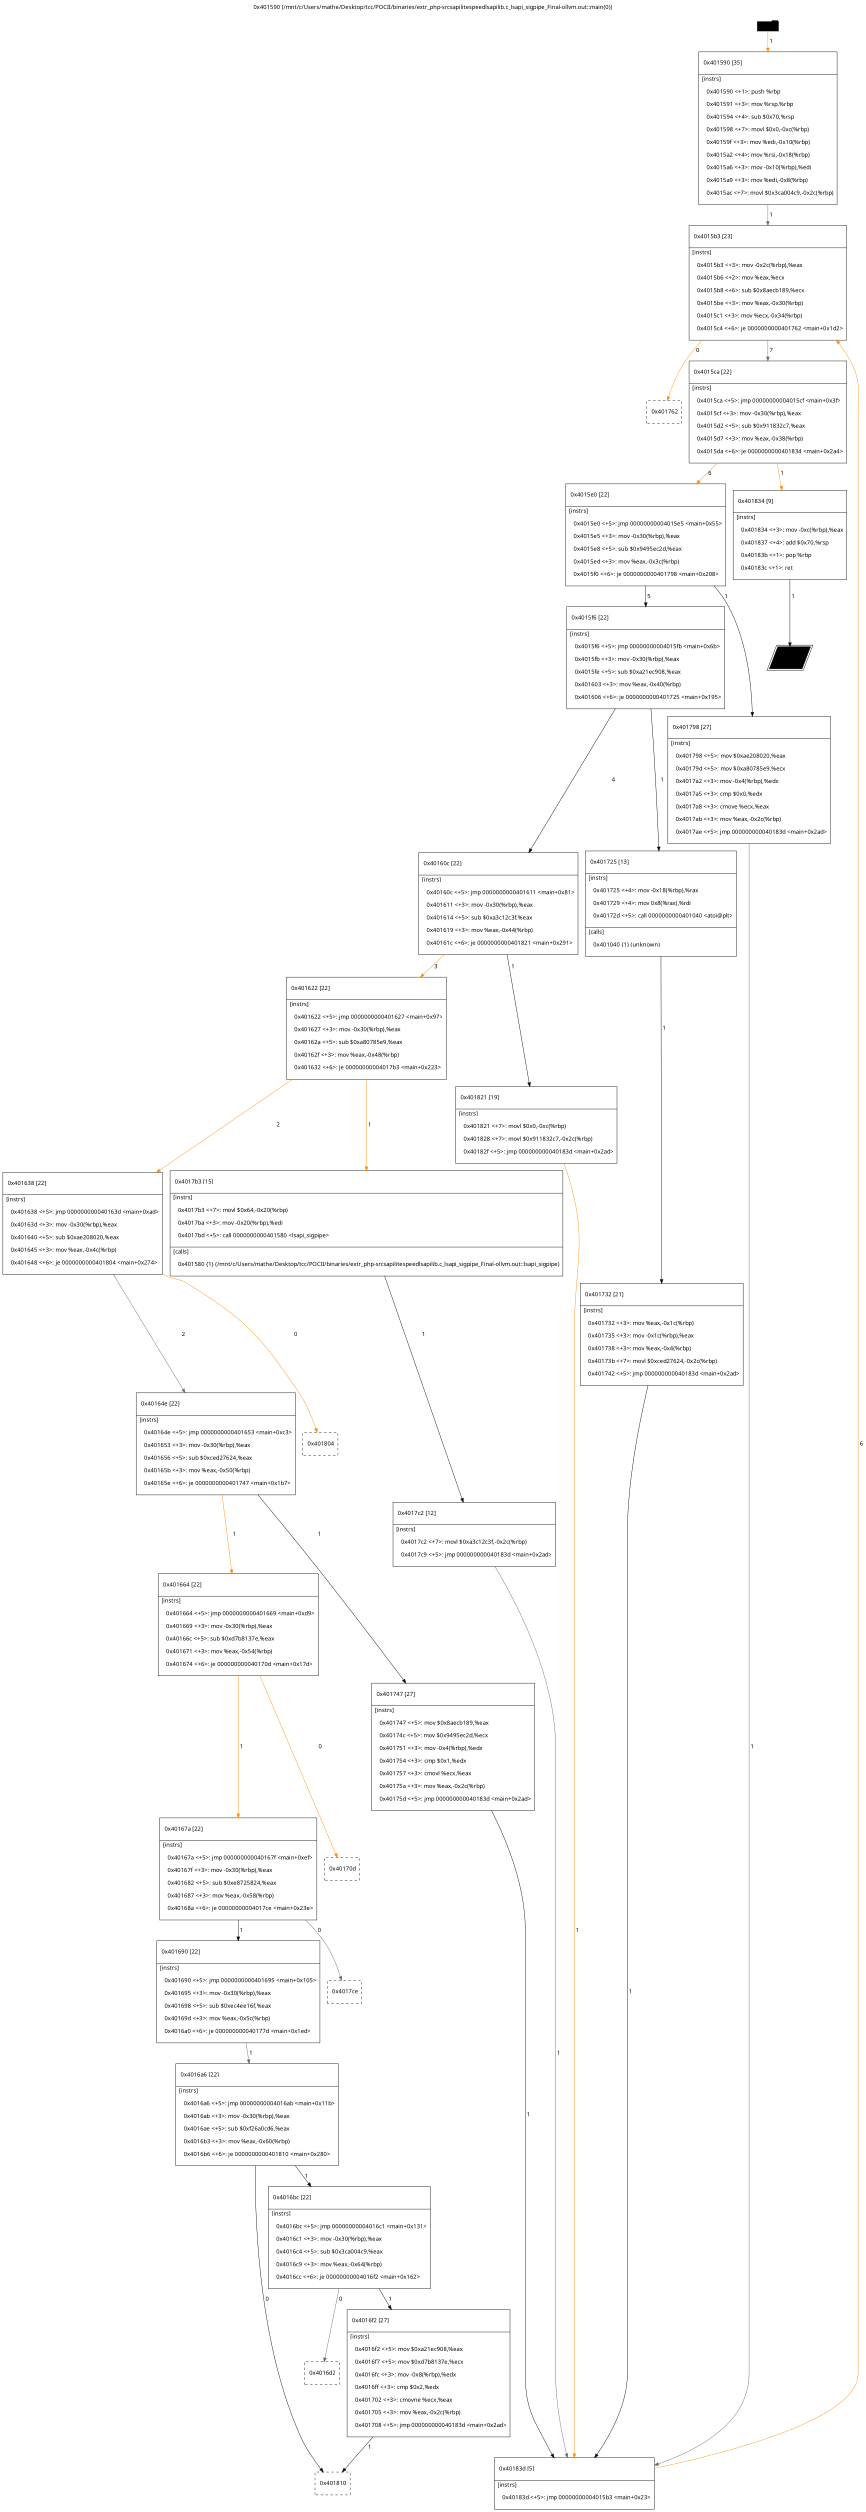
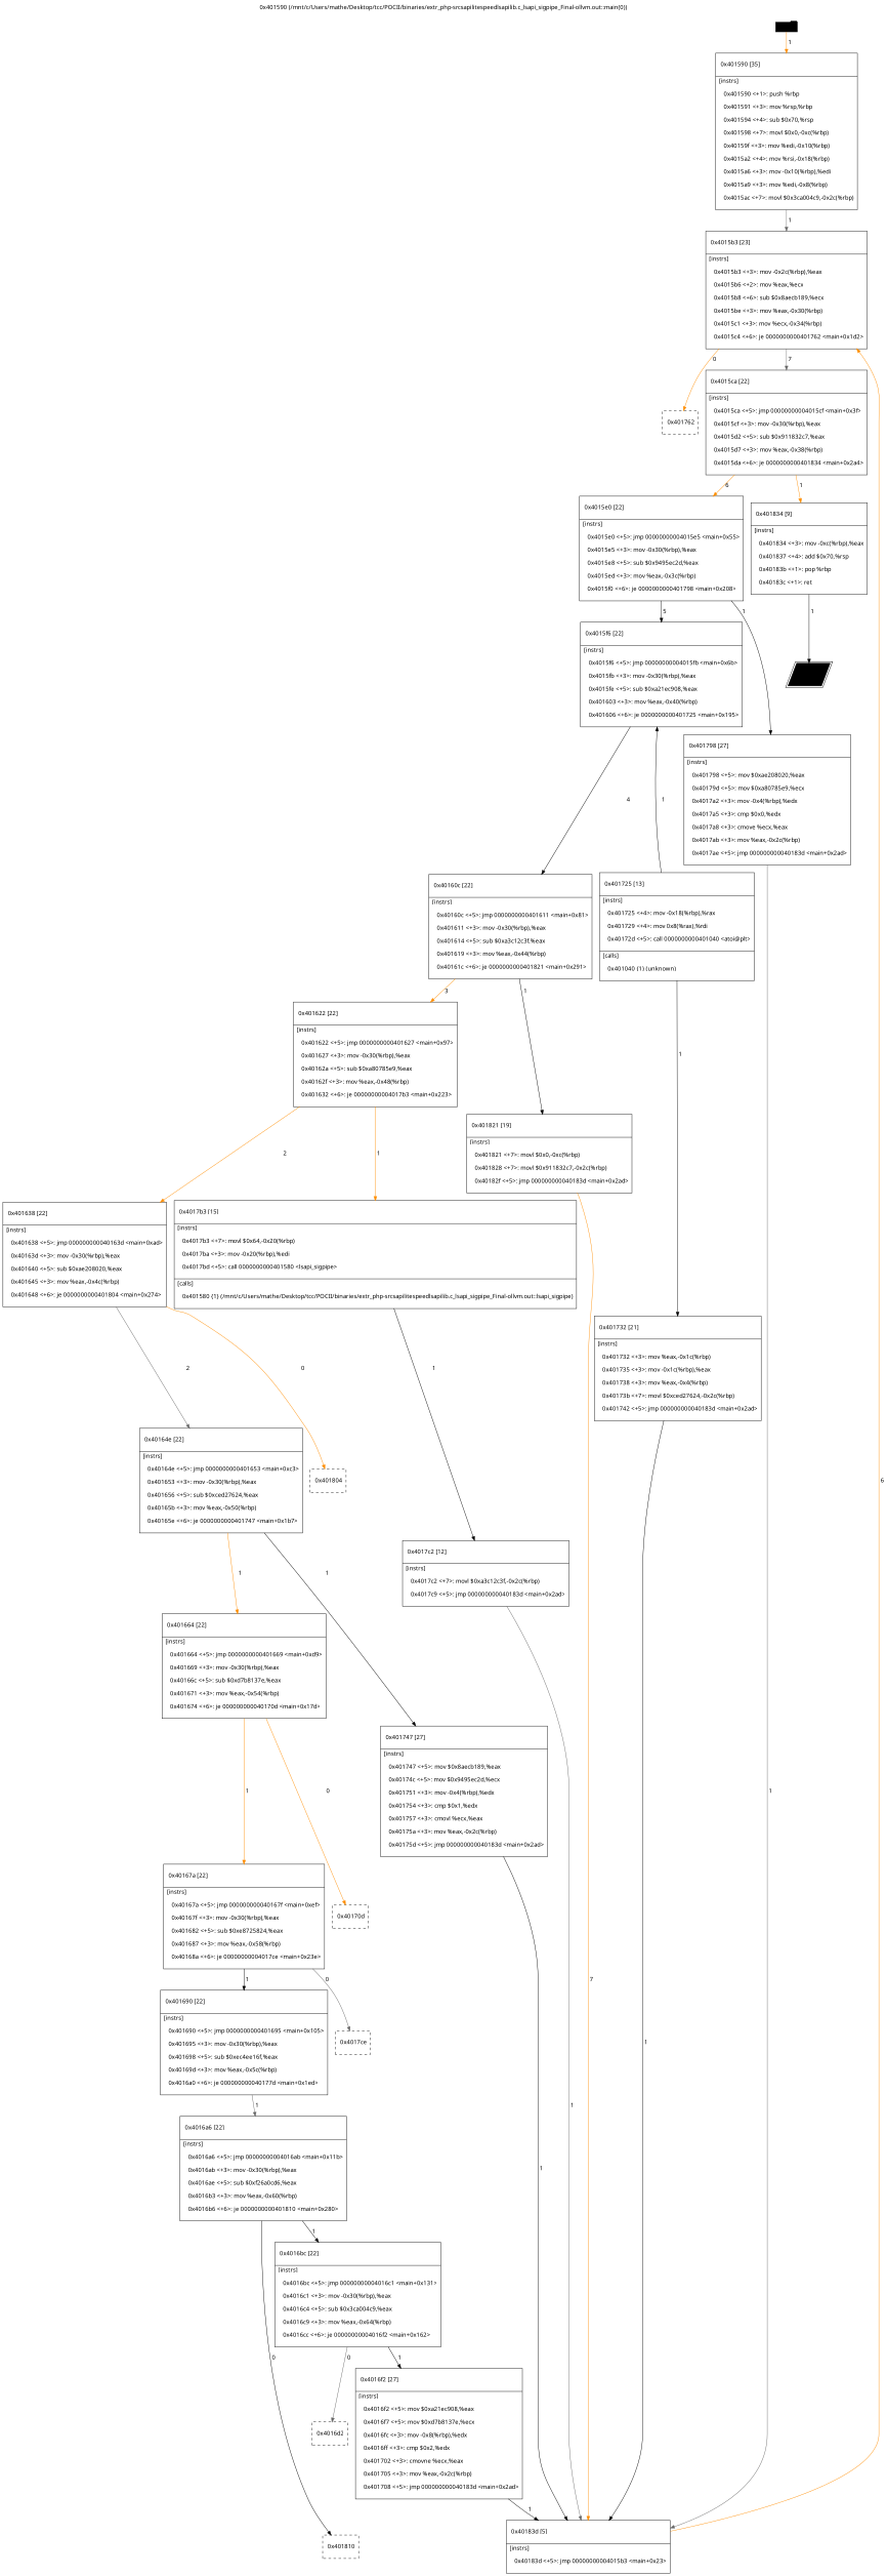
  digraph {
    fontname="Noto Sans"
    label="0x401590 (/mnt/c/Users/mathe/Desktop/tcc/POCII/binaries/extr_php-srcsapilitespeedlsapilib.c_lsapi_sigpipe_Final-ollvm.out::main(0))"
    labelloc=t
    node [fontname="Noto Sans" shape=record]
    edge [color=black fontname="Noto Sans"]
    Entry [fillcolor=black height=0.3 shape=folder style=filled width=0.3]
    n2 [label="{\n     0x401590 [35]\l\n     | [instrs]\l\n     &nbsp;&nbsp;0x401590 \<+1\>: push %rbp\l\n     &nbsp;&nbsp;0x401591 \<+3\>: mov %rsp,%rbp\l\n     &nbsp;&nbsp;0x401594 \<+4\>: sub $0x70,%rsp\l\n     &nbsp;&nbsp;0x401598 \<+7\>: movl $0x0,-0xc(%rbp)\l\n     &nbsp;&nbsp;0x40159f \<+3\>: mov %edi,-0x10(%rbp)\l\n     &nbsp;&nbsp;0x4015a2 \<+4\>: mov %rsi,-0x18(%rbp)\l\n     &nbsp;&nbsp;0x4015a6 \<+3\>: mov -0x10(%rbp),%edi\l\n     &nbsp;&nbsp;0x4015a9 \<+3\>: mov %edi,-0x8(%rbp)\l\n     &nbsp;&nbsp;0x4015ac \<+7\>: movl $0x3ca004c9,-0x2c(%rbp)\l\n  }"]
    n3 [label="{\n     0x4015b3 [23]\l\n     | [instrs]\l\n     &nbsp;&nbsp;0x4015b3 \<+3\>: mov -0x2c(%rbp),%eax\l\n     &nbsp;&nbsp;0x4015b6 \<+2\>: mov %eax,%ecx\l\n     &nbsp;&nbsp;0x4015b8 \<+6\>: sub $0x8aecb189,%ecx\l\n     &nbsp;&nbsp;0x4015be \<+3\>: mov %eax,-0x30(%rbp)\l\n     &nbsp;&nbsp;0x4015c1 \<+3\>: mov %ecx,-0x34(%rbp)\l\n     &nbsp;&nbsp;0x4015c4 \<+6\>: je 0000000000401762 \<main+0x1d2\>\l\n  }"]
    n4 [label="{\n     0x401762\l\n  }" style=dashed]
    n5 [label="{\n     0x4015ca [22]\l\n     | [instrs]\l\n     &nbsp;&nbsp;0x4015ca \<+5\>: jmp 00000000004015cf \<main+0x3f\>\l\n     &nbsp;&nbsp;0x4015cf \<+3\>: mov -0x30(%rbp),%eax\l\n     &nbsp;&nbsp;0x4015d2 \<+5\>: sub $0x911832c7,%eax\l\n     &nbsp;&nbsp;0x4015d7 \<+3\>: mov %eax,-0x38(%rbp)\l\n     &nbsp;&nbsp;0x4015da \<+6\>: je 0000000000401834 \<main+0x2a4\>\l\n  }"]
    n6 [label="{\n     0x401834 [9]\l\n     | [instrs]\l\n     &nbsp;&nbsp;0x401834 \<+3\>: mov -0xc(%rbp),%eax\l\n     &nbsp;&nbsp;0x401837 \<+4\>: add $0x70,%rsp\l\n     &nbsp;&nbsp;0x40183b \<+1\>: pop %rbp\l\n     &nbsp;&nbsp;0x40183c \<+1\>: ret\l\n  }"]
    n7 [label="{\n     0x4015e0 [22]\l\n     | [instrs]\l\n     &nbsp;&nbsp;0x4015e0 \<+5\>: jmp 00000000004015e5 \<main+0x55\>\l\n     &nbsp;&nbsp;0x4015e5 \<+3\>: mov -0x30(%rbp),%eax\l\n     &nbsp;&nbsp;0x4015e8 \<+5\>: sub $0x9495ec2d,%eax\l\n     &nbsp;&nbsp;0x4015ed \<+3\>: mov %eax,-0x3c(%rbp)\l\n     &nbsp;&nbsp;0x4015f0 \<+6\>: je 0000000000401798 \<main+0x208\>\l\n  }"]
    Exit [fillcolor=black height=0.3 peripheries=2 shape=parallelogram style=filled width=0.3]
    n9 [label="{\n     0x401798 [27]\l\n     | [instrs]\l\n     &nbsp;&nbsp;0x401798 \<+5\>: mov $0xae208020,%eax\l\n     &nbsp;&nbsp;0x40179d \<+5\>: mov $0xa80785e9,%ecx\l\n     &nbsp;&nbsp;0x4017a2 \<+3\>: mov -0x4(%rbp),%edx\l\n     &nbsp;&nbsp;0x4017a5 \<+3\>: cmp $0x0,%edx\l\n     &nbsp;&nbsp;0x4017a8 \<+3\>: cmove %ecx,%eax\l\n     &nbsp;&nbsp;0x4017ab \<+3\>: mov %eax,-0x2c(%rbp)\l\n     &nbsp;&nbsp;0x4017ae \<+5\>: jmp 000000000040183d \<main+0x2ad\>\l\n  }"]
    n10 [label="{\n     0x4015f6 [22]\l\n     | [instrs]\l\n     &nbsp;&nbsp;0x4015f6 \<+5\>: jmp 00000000004015fb \<main+0x6b\>\l\n     &nbsp;&nbsp;0x4015fb \<+3\>: mov -0x30(%rbp),%eax\l\n     &nbsp;&nbsp;0x4015fe \<+5\>: sub $0xa21ec908,%eax\l\n     &nbsp;&nbsp;0x401603 \<+3\>: mov %eax,-0x40(%rbp)\l\n     &nbsp;&nbsp;0x401606 \<+6\>: je 0000000000401725 \<main+0x195\>\l\n  }"]
    n11 [label="{\n     0x40183d [5]\l\n     | [instrs]\l\n     &nbsp;&nbsp;0x40183d \<+5\>: jmp 00000000004015b3 \<main+0x23\>\l\n  }"]
    n12 [label="{\n     0x401725 [13]\l\n     | [instrs]\l\n     &nbsp;&nbsp;0x401725 \<+4\>: mov -0x18(%rbp),%rax\l\n     &nbsp;&nbsp;0x401729 \<+4\>: mov 0x8(%rax),%rdi\l\n     &nbsp;&nbsp;0x40172d \<+5\>: call 0000000000401040 \<atoi@plt\>\l\n     | [calls]\l\n     &nbsp;&nbsp;0x401040 \{1\} (unknown)\l\n  }"]
    n13 [label="{\n     0x40160c [22]\l\n     | [instrs]\l\n     &nbsp;&nbsp;0x40160c \<+5\>: jmp 0000000000401611 \<main+0x81\>\l\n     &nbsp;&nbsp;0x401611 \<+3\>: mov -0x30(%rbp),%eax\l\n     &nbsp;&nbsp;0x401614 \<+5\>: sub $0xa3c12c3f,%eax\l\n     &nbsp;&nbsp;0x401619 \<+3\>: mov %eax,-0x44(%rbp)\l\n     &nbsp;&nbsp;0x40161c \<+6\>: je 0000000000401821 \<main+0x291\>\l\n  }"]
    n14 [label="{\n     0x4017c2 [12]\l\n     | [instrs]\l\n     &nbsp;&nbsp;0x4017c2 \<+7\>: movl $0xa3c12c3f,-0x2c(%rbp)\l\n     &nbsp;&nbsp;0x4017c9 \<+5\>: jmp 000000000040183d \<main+0x2ad\>\l\n  }"]
    n15 [label="{\n     0x401732 [21]\l\n     | [instrs]\l\n     &nbsp;&nbsp;0x401732 \<+3\>: mov %eax,-0x1c(%rbp)\l\n     &nbsp;&nbsp;0x401735 \<+3\>: mov -0x1c(%rbp),%eax\l\n     &nbsp;&nbsp;0x401738 \<+3\>: mov %eax,-0x4(%rbp)\l\n     &nbsp;&nbsp;0x40173b \<+7\>: movl $0xced27624,-0x2c(%rbp)\l\n     &nbsp;&nbsp;0x401742 \<+5\>: jmp 000000000040183d \<main+0x2ad\>\l\n  }"]
    n16 [label="{\n     0x401821 [19]\l\n     | [instrs]\l\n     &nbsp;&nbsp;0x401821 \<+7\>: movl $0x0,-0xc(%rbp)\l\n     &nbsp;&nbsp;0x401828 \<+7\>: movl $0x911832c7,-0x2c(%rbp)\l\n     &nbsp;&nbsp;0x40182f \<+5\>: jmp 000000000040183d \<main+0x2ad\>\l\n  }"]
    n17 [label="{\n     0x401622 [22]\l\n     | [instrs]\l\n     &nbsp;&nbsp;0x401622 \<+5\>: jmp 0000000000401627 \<main+0x97\>\l\n     &nbsp;&nbsp;0x401627 \<+3\>: mov -0x30(%rbp),%eax\l\n     &nbsp;&nbsp;0x40162a \<+5\>: sub $0xa80785e9,%eax\l\n     &nbsp;&nbsp;0x40162f \<+3\>: mov %eax,-0x48(%rbp)\l\n     &nbsp;&nbsp;0x401632 \<+6\>: je 00000000004017b3 \<main+0x223\>\l\n  }"]
    n18 [label="{\n     0x4017b3 [15]\l\n     | [instrs]\l\n     &nbsp;&nbsp;0x4017b3 \<+7\>: movl $0x64,-0x20(%rbp)\l\n     &nbsp;&nbsp;0x4017ba \<+3\>: mov -0x20(%rbp),%edi\l\n     &nbsp;&nbsp;0x4017bd \<+5\>: call 0000000000401580 \<lsapi_sigpipe\>\l\n     | [calls]\l\n     &nbsp;&nbsp;0x401580 \{1\} (/mnt/c/Users/mathe/Desktop/tcc/POCII/binaries/extr_php-srcsapilitespeedlsapilib.c_lsapi_sigpipe_Final-ollvm.out::lsapi_sigpipe)\l\n  }"]
    n19 [label="{\n     0x401638 [22]\l\n     | [instrs]\l\n     &nbsp;&nbsp;0x401638 \<+5\>: jmp 000000000040163d \<main+0xad\>\l\n     &nbsp;&nbsp;0x40163d \<+3\>: mov -0x30(%rbp),%eax\l\n     &nbsp;&nbsp;0x401640 \<+5\>: sub $0xae208020,%eax\l\n     &nbsp;&nbsp;0x401645 \<+3\>: mov %eax,-0x4c(%rbp)\l\n     &nbsp;&nbsp;0x401648 \<+6\>: je 0000000000401804 \<main+0x274\>\l\n  }"]
    n20 [label="{\n     0x401804\l\n  }" style=dashed]
    n21 [label="{\n     0x40164e [22]\l\n     | [instrs]\l\n     &nbsp;&nbsp;0x40164e \<+5\>: jmp 0000000000401653 \<main+0xc3\>\l\n     &nbsp;&nbsp;0x401653 \<+3\>: mov -0x30(%rbp),%eax\l\n     &nbsp;&nbsp;0x401656 \<+5\>: sub $0xced27624,%eax\l\n     &nbsp;&nbsp;0x40165b \<+3\>: mov %eax,-0x50(%rbp)\l\n     &nbsp;&nbsp;0x40165e \<+6\>: je 0000000000401747 \<main+0x1b7\>\l\n  }"]
    n22 [label="{\n     0x401747 [27]\l\n     | [instrs]\l\n     &nbsp;&nbsp;0x401747 \<+5\>: mov $0x8aecb189,%eax\l\n     &nbsp;&nbsp;0x40174c \<+5\>: mov $0x9495ec2d,%ecx\l\n     &nbsp;&nbsp;0x401751 \<+3\>: mov -0x4(%rbp),%edx\l\n     &nbsp;&nbsp;0x401754 \<+3\>: cmp $0x1,%edx\l\n     &nbsp;&nbsp;0x401757 \<+3\>: cmovl %ecx,%eax\l\n     &nbsp;&nbsp;0x40175a \<+3\>: mov %eax,-0x2c(%rbp)\l\n     &nbsp;&nbsp;0x40175d \<+5\>: jmp 000000000040183d \<main+0x2ad\>\l\n  }"]
    n23 [label="{\n     0x401664 [22]\l\n     | [instrs]\l\n     &nbsp;&nbsp;0x401664 \<+5\>: jmp 0000000000401669 \<main+0xd9\>\l\n     &nbsp;&nbsp;0x401669 \<+3\>: mov -0x30(%rbp),%eax\l\n     &nbsp;&nbsp;0x40166c \<+5\>: sub $0xd7b8137e,%eax\l\n     &nbsp;&nbsp;0x401671 \<+3\>: mov %eax,-0x54(%rbp)\l\n     &nbsp;&nbsp;0x401674 \<+6\>: je 000000000040170d \<main+0x17d\>\l\n  }"]
    n24 [label="{\n     0x4016d2\l\n  }" style=dashed]
    n25 [label="{\n     0x40170d\l\n  }" style=dashed]
    n26 [label="{\n     0x40167a [22]\l\n     | [instrs]\l\n     &nbsp;&nbsp;0x40167a \<+5\>: jmp 000000000040167f \<main+0xef\>\l\n     &nbsp;&nbsp;0x40167f \<+3\>: mov -0x30(%rbp),%eax\l\n     &nbsp;&nbsp;0x401682 \<+5\>: sub $0xe8725824,%eax\l\n     &nbsp;&nbsp;0x401687 \<+3\>: mov %eax,-0x58(%rbp)\l\n     &nbsp;&nbsp;0x40168a \<+6\>: je 00000000004017ce \<main+0x23e\>\l\n  }"]
    n27 [label="{\n     0x4016f2 [27]\l\n     | [instrs]\l\n     &nbsp;&nbsp;0x4016f2 \<+5\>: mov $0xa21ec908,%eax\l\n     &nbsp;&nbsp;0x4016f7 \<+5\>: mov $0xd7b8137e,%ecx\l\n     &nbsp;&nbsp;0x4016fc \<+3\>: mov -0x8(%rbp),%edx\l\n     &nbsp;&nbsp;0x4016ff \<+3\>: cmp $0x2,%edx\l\n     &nbsp;&nbsp;0x401702 \<+3\>: cmovne %ecx,%eax\l\n     &nbsp;&nbsp;0x401705 \<+3\>: mov %eax,-0x2c(%rbp)\l\n     &nbsp;&nbsp;0x401708 \<+5\>: jmp 000000000040183d \<main+0x2ad\>\l\n  }"]
    n28 [label="{\n     0x4017ce\l\n  }" style=dashed]
    n29 [label="{\n     0x401690 [22]\l\n     | [instrs]\l\n     &nbsp;&nbsp;0x401690 \<+5\>: jmp 0000000000401695 \<main+0x105\>\l\n     &nbsp;&nbsp;0x401695 \<+3\>: mov -0x30(%rbp),%eax\l\n     &nbsp;&nbsp;0x401698 \<+5\>: sub $0xec4ee16f,%eax\l\n     &nbsp;&nbsp;0x40169d \<+3\>: mov %eax,-0x5c(%rbp)\l\n     &nbsp;&nbsp;0x4016a0 \<+6\>: je 000000000040177d \<main+0x1ed\>\l\n  }"]
    n30 [label="{\n     0x4016bc [22]\l\n     | [instrs]\l\n     &nbsp;&nbsp;0x4016bc \<+5\>: jmp 00000000004016c1 \<main+0x131\>\l\n     &nbsp;&nbsp;0x4016c1 \<+3\>: mov -0x30(%rbp),%eax\l\n     &nbsp;&nbsp;0x4016c4 \<+5\>: sub $0x3ca004c9,%eax\l\n     &nbsp;&nbsp;0x4016c9 \<+3\>: mov %eax,-0x64(%rbp)\l\n     &nbsp;&nbsp;0x4016cc \<+6\>: je 00000000004016f2 \<main+0x162\>\l\n  }"]
    n31 [label="{\n     0x4016a6 [22]\l\n     | [instrs]\l\n     &nbsp;&nbsp;0x4016a6 \<+5\>: jmp 00000000004016ab \<main+0x11b\>\l\n     &nbsp;&nbsp;0x4016ab \<+3\>: mov -0x30(%rbp),%eax\l\n     &nbsp;&nbsp;0x4016ae \<+5\>: sub $0xf26a0cd6,%eax\l\n     &nbsp;&nbsp;0x4016b3 \<+3\>: mov %eax,-0x60(%rbp)\l\n     &nbsp;&nbsp;0x4016b6 \<+6\>: je 0000000000401810 \<main+0x280\>\l\n  }"]
    n32 [label="{\n     0x401810\l\n  }" style=dashed]
    Entry -> n2 [color=darkorange label=" 1"]
    n2 -> n3 [color=gray40 label=" 1"]
    n3 -> n4 [color=darkorange label=" 0"]
    n3 -> n5 [color=gray40 label=" 7"]
    n5 -> n6 [color=darkorange label=" 1"]
    n5 -> n7 [color=darkorange label=" 6"]
    n6 -> Exit [label=" 1"]
    n7 -> n9 [label=" 1"]
    n7 -> n10 [label=" 5"]
    n9 -> n11 [color=gray40 label=" 1"]
-   n10 -> n12 [label=" 1"]
+   n12 -> n10 [label=" 1"]
    n10 -> n13 [label=" 4"]
    n11 -> n3 [color=darkorange label=" 6"]
    n12 -> n15 [label=" 1"]
    n13 -> n16 [label=" 1"]
    n13 -> n17 [color=darkorange label=" 3"]
    n14 -> n11 [color=gray40 label=" 1"]
    n15 -> n11 [label=" 1"]
-   n16 -> n11 [color=darkorange label=" 1"]
+   n16 -> n11 [color=darkorange label=" 7"]
    n17 -> n18 [color=darkorange label=" 1"]
    n17 -> n19 [color=darkorange label=" 2"]
    n18 -> n14 [label=" 1"]
    n19 -> n20 [color=darkorange label=" 0"]
    n19 -> n21 [color=gray40 label=" 2"]
    n21 -> n22 [label=" 1"]
    n21 -> n23 [color=darkorange label=" 1"]
    n22 -> n11 [label=" 1"]
    n23 -> n25 [color=darkorange label=" 0"]
    n23 -> n26 [color=darkorange label=" 1"]
    n26 -> n28 [color=gray40 label=" 0"]
    n26 -> n29 [label=" 1"]
-   n27 -> n32 [label=" 1"]
+   n27 -> n11 [label=" 1"]
    n29 -> n31 [color=gray40 label=" 1"]
    n30 -> n24 [color=gray40 label=" 0"]
    n30 -> n27 [label=" 1"]
    n31 -> n30 [label=" 1"]
    n31 -> n32 [label=" 0"]
  }
